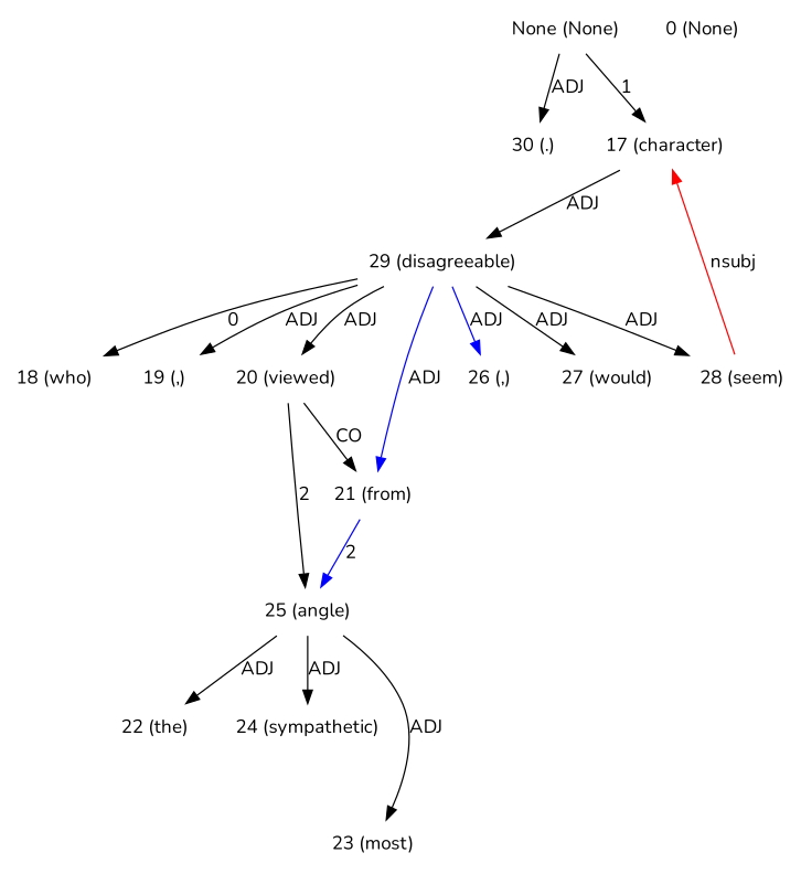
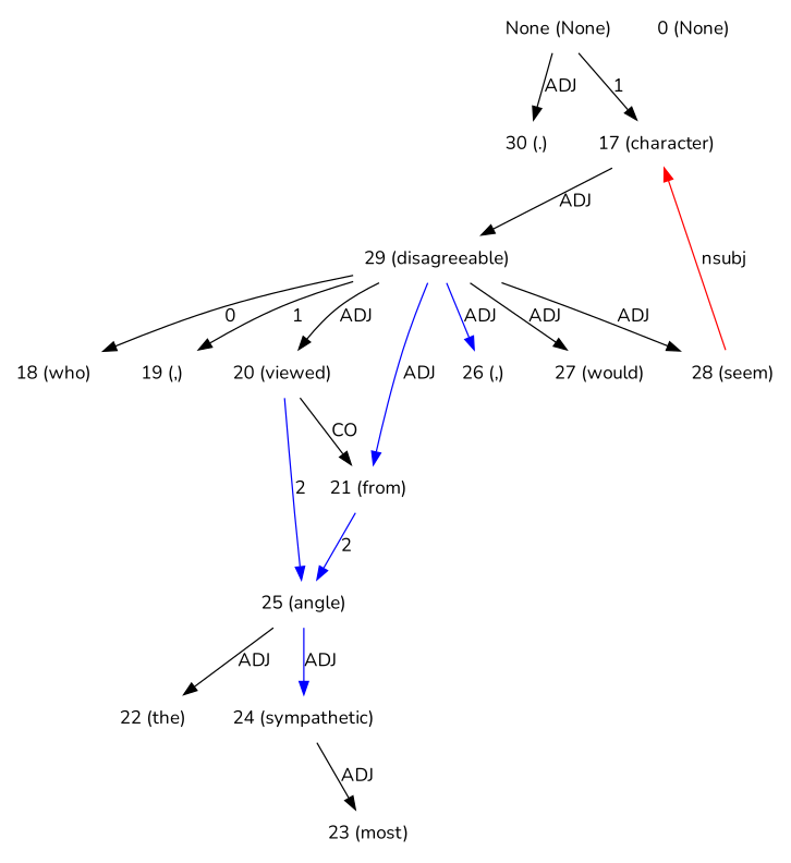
  digraph {
    fontname=Nunito
    node [fontname=Nunito shape=plaintext]
    edge [dir=forward fontname=Nunito]
    n1 [label="None (None)"]
    n2 [label="30 (.)"]
    n3 [label="17 (character)"]
    n4 [label="29 (disagreeable)"]
    n5 [label="28 (seem)"]
    n6 [label="18 (who)"]
    n7 [label="19 (,)"]
    n8 [label="20 (viewed)"]
    n9 [label="21 (from)"]
    n10 [label="26 (,)"]
    n11 [label="27 (would)"]
    n12 [label="0 (None)"]
    n13 [label="25 (angle)"]
    n14 [label="22 (the)"]
    n15 [label="24 (sympathetic)"]
    n16 [label="23 (most)"]
    n1 -> n2 [label=ADJ]
    n1 -> n3 [label=1]
    n3 -> n4 [label=ADJ]
    n4 -> n5 [label=ADJ]
    n4 -> n6 [label=0]
-   n4 -> n7 [label=ADJ]
+   n4 -> n7 [label=1]
    n4 -> n8 [label=ADJ]
    n4 -> n9 [color=blue label=ADJ]
    n4 -> n10 [color=blue label=ADJ]
    n4 -> n11 [label=ADJ]
    n5 -> n3 [color=red label=nsubj]
    n8 -> n9 [label=CO]
-   n8 -> n13 [label=2]
+   n8 -> n13 [label=2 color=blue]
    n9 -> n13 [color=blue label=2]
    n13 -> n14 [label=ADJ]
-   n13 -> n15 [label=ADJ]
-   n13 -> n16 [label=ADJ]
+   n13 -> n15 [label=ADJ color=blue]
+   n15 -> n16 [label=ADJ]
  }
